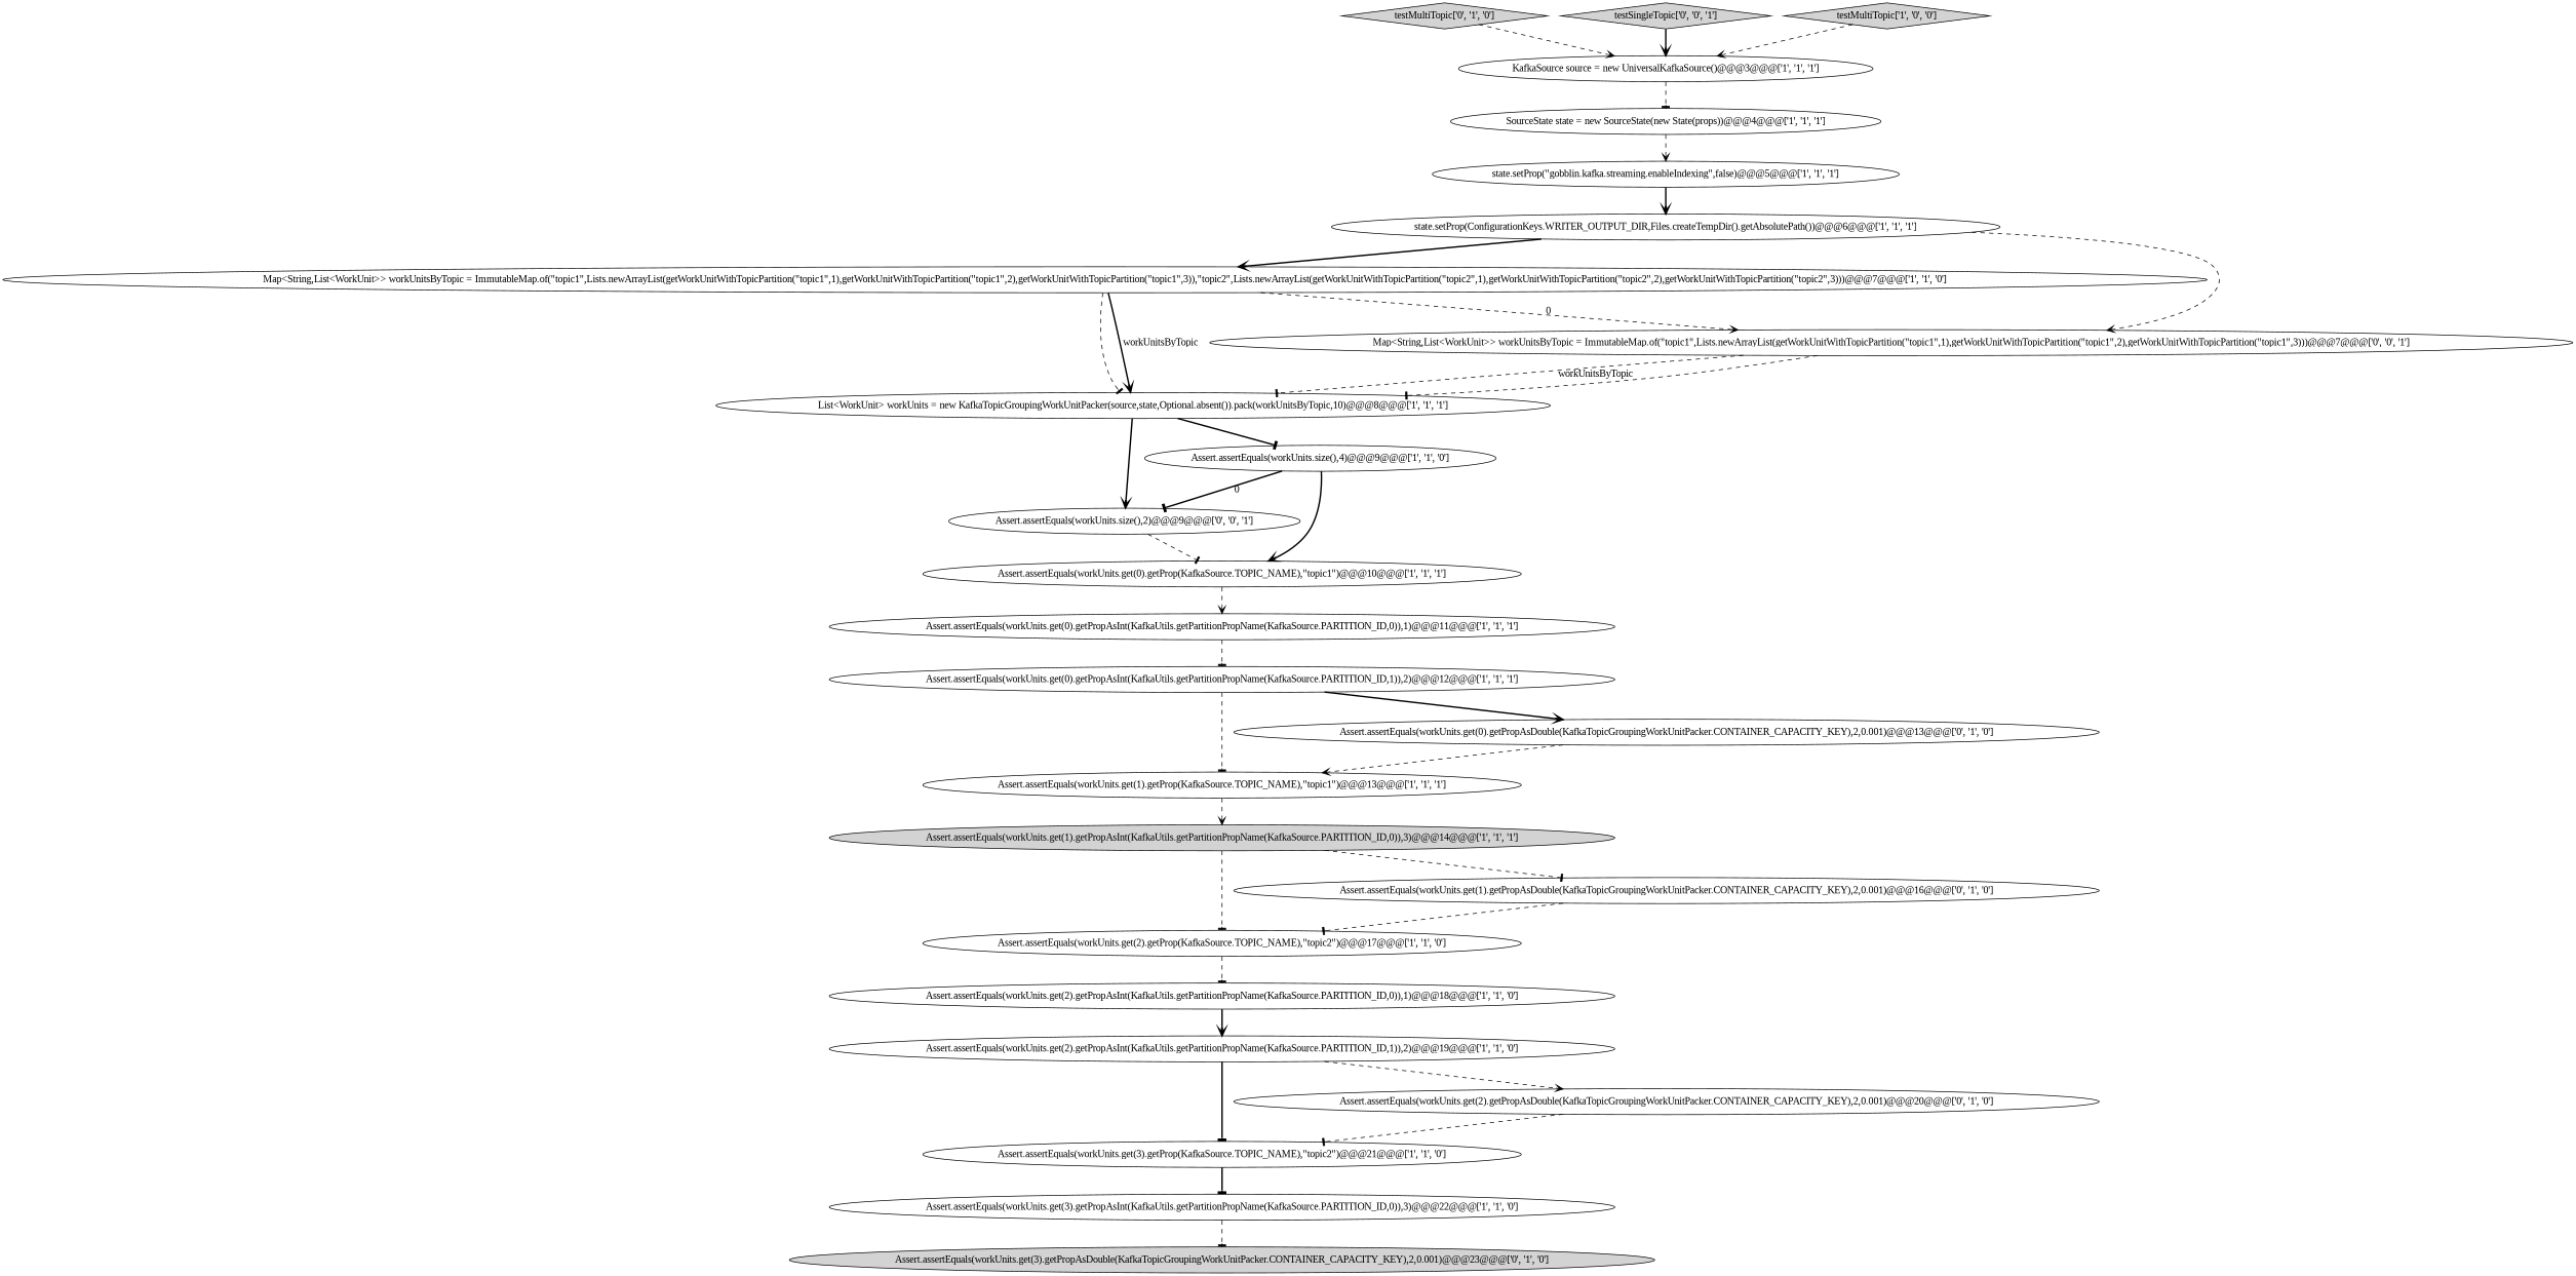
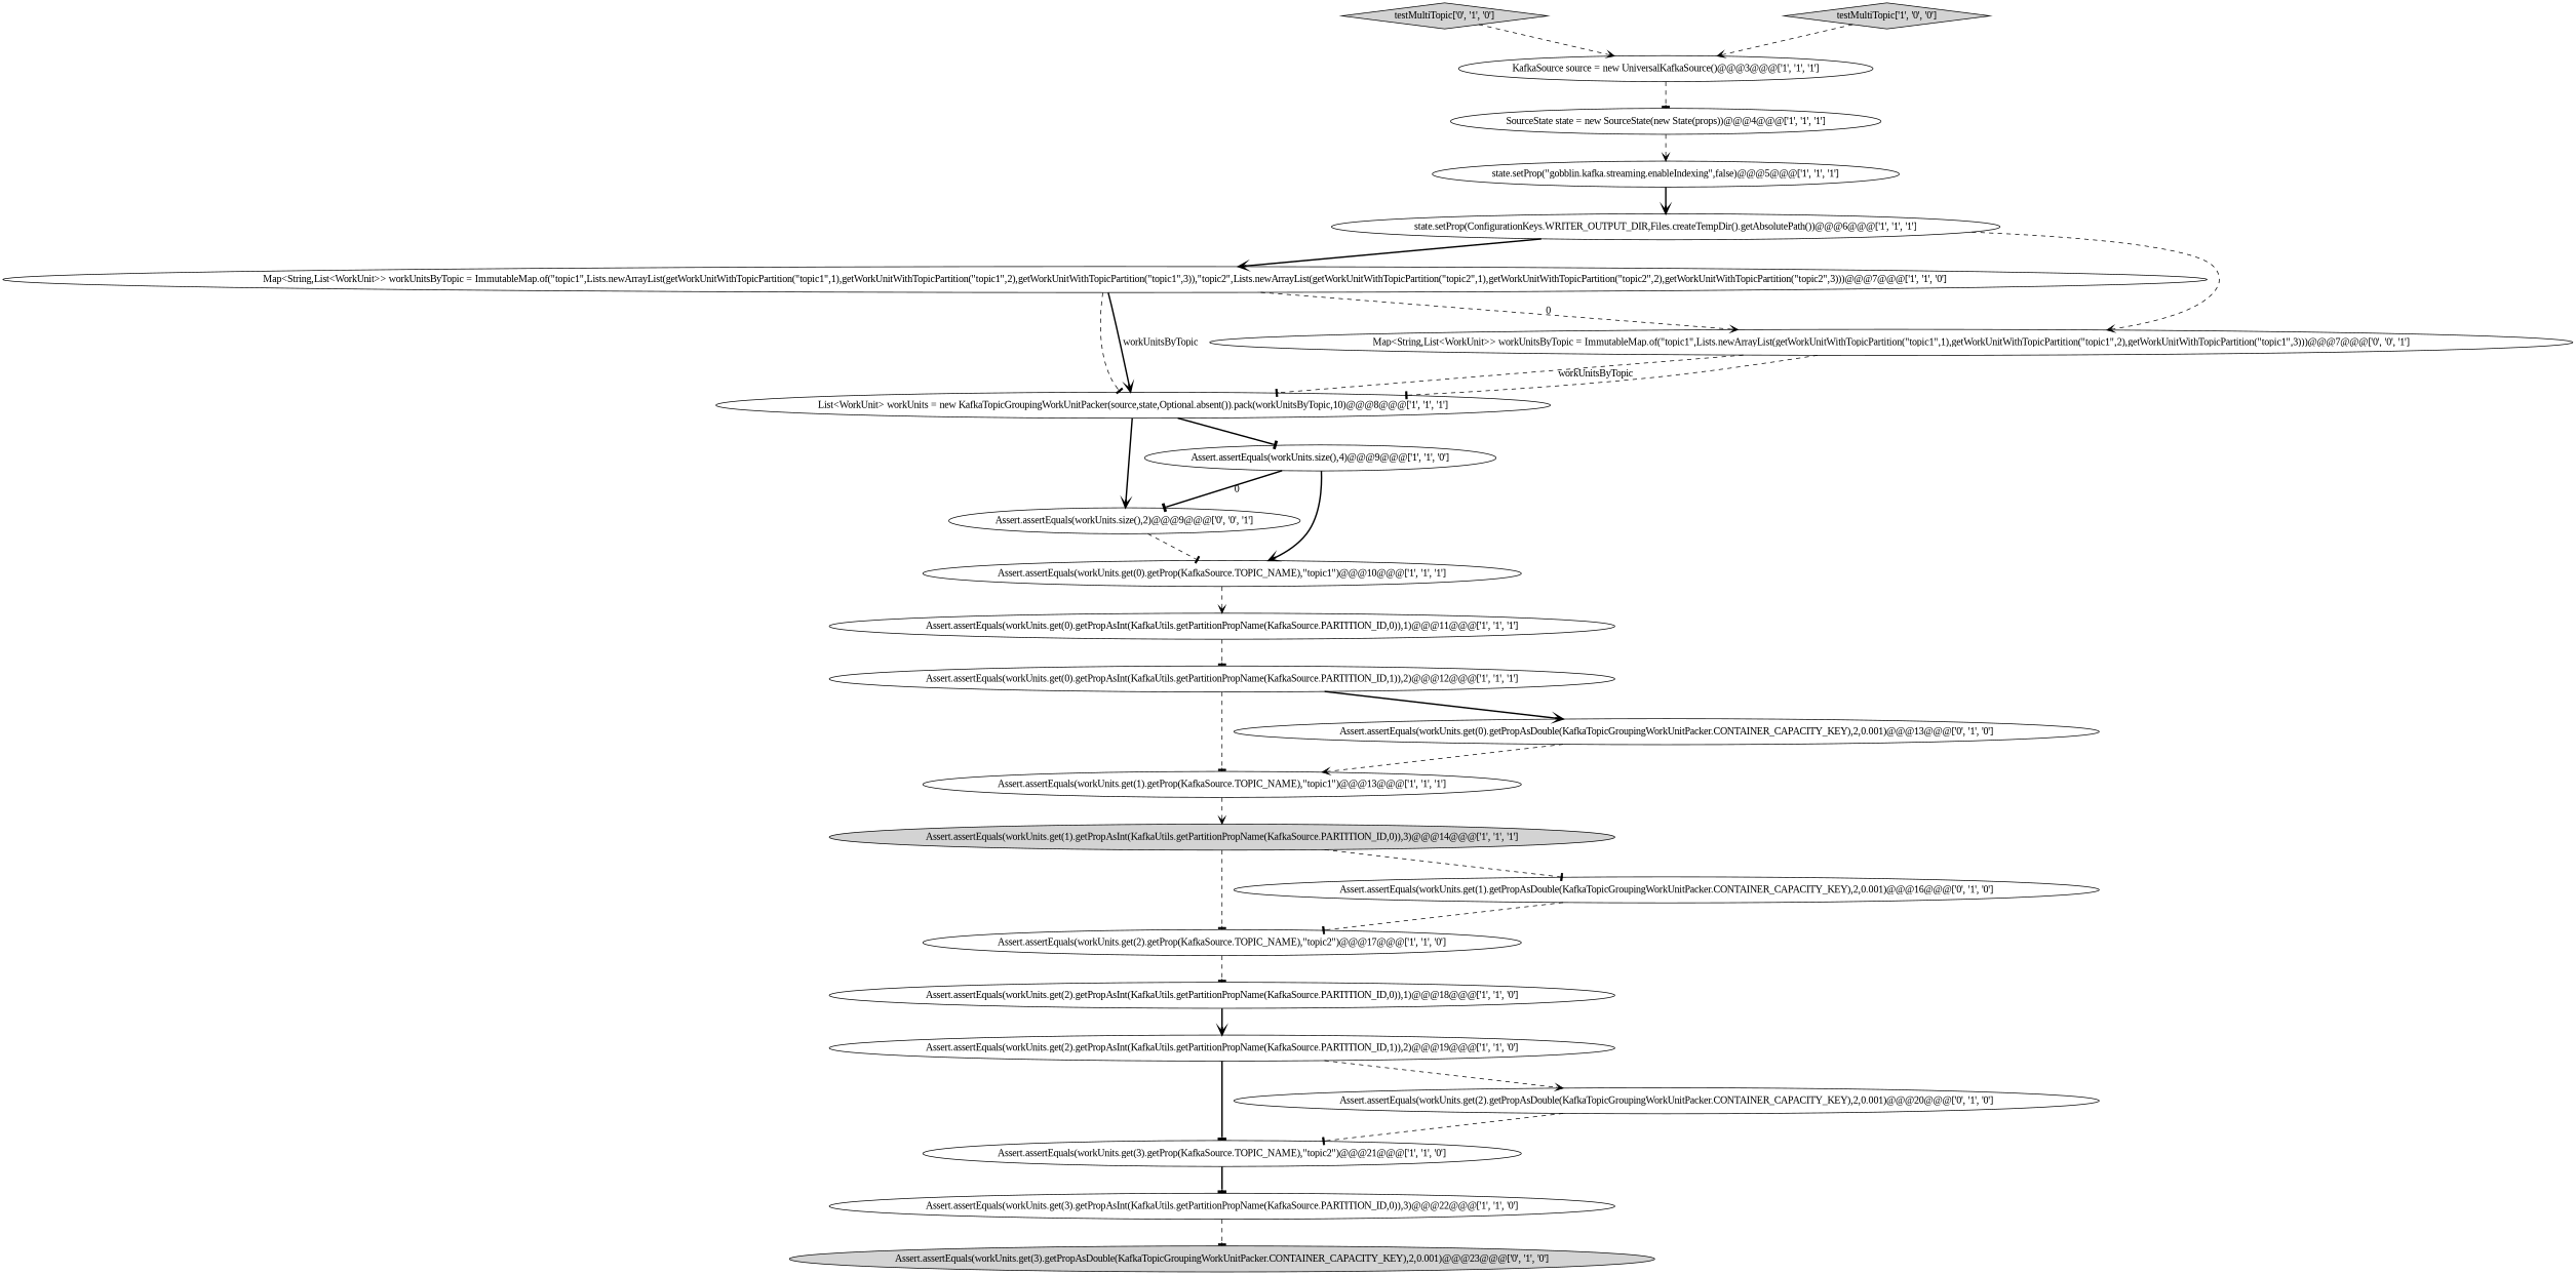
  digraph {
    fontname="Liberation Serif"
    node [fillcolor=white shape=ellipse style=filled fontname="Liberation Serif"]
    edge [style=dashed arrowhead=vee fontname="Liberation Serif"]
    n1 [label="List<WorkUnit> workUnits = new KafkaTopicGroupingWorkUnitPacker(source,state,Optional.absent()).pack(workUnitsByTopic,10)@@@8@@@['1', '1', '1']"]
    n2 [label="Assert.assertEquals(workUnits.size(),2)@@@9@@@['0', '0', '1']"]
    n3 [label="Assert.assertEquals(workUnits.size(),4)@@@9@@@['1', '1', '0']"]
    n4 [label="Assert.assertEquals(workUnits.get(2).getProp(KafkaSource.TOPIC_NAME),\"topic2\")@@@17@@@['1', '1', '0']"]
    n5 [label="Assert.assertEquals(workUnits.get(2).getPropAsInt(KafkaUtils.getPartitionPropName(KafkaSource.PARTITION_ID,0)),1)@@@18@@@['1', '1', '0']"]
    n6 [label="Assert.assertEquals(workUnits.get(1).getProp(KafkaSource.TOPIC_NAME),\"topic1\")@@@13@@@['1', '1', '1']"]
    n7 [fillcolor=lightgray label="Assert.assertEquals(workUnits.get(1).getPropAsInt(KafkaUtils.getPartitionPropName(KafkaSource.PARTITION_ID,0)),3)@@@14@@@['1', '1', '1']"]
    n8 [label="Assert.assertEquals(workUnits.get(0).getPropAsInt(KafkaUtils.getPartitionPropName(KafkaSource.PARTITION_ID,1)),2)@@@12@@@['1', '1', '1']"]
    n9 [label="Assert.assertEquals(workUnits.get(0).getPropAsDouble(KafkaTopicGroupingWorkUnitPacker.CONTAINER_CAPACITY_KEY),2,0.001)@@@13@@@['0', '1', '0']"]
    n10 [fillcolor=lightgray label="testMultiTopic['0', '1', '0']" shape=diamond]
    n11 [label="KafkaSource source = new UniversalKafkaSource()@@@3@@@['1', '1', '1']"]
    n12 [label="state.setProp(\"gobblin.kafka.streaming.enableIndexing\",false)@@@5@@@['1', '1', '1']"]
    n13 [label="state.setProp(ConfigurationKeys.WRITER_OUTPUT_DIR,Files.createTempDir().getAbsolutePath())@@@6@@@['1', '1', '1']"]
    n14 [label="Map<String,List<WorkUnit>> workUnitsByTopic = ImmutableMap.of(\"topic1\",Lists.newArrayList(getWorkUnitWithTopicPartition(\"topic1\",1),getWorkUnitWithTopicPartition(\"topic1\",2),getWorkUnitWithTopicPartition(\"topic1\",3)),\"topic2\",Lists.newArrayList(getWorkUnitWithTopicPartition(\"topic2\",1),getWorkUnitWithTopicPartition(\"topic2\",2),getWorkUnitWithTopicPartition(\"topic2\",3)))@@@7@@@['1', '1', '0']"]
    n15 [label="Map<String,List<WorkUnit>> workUnitsByTopic = ImmutableMap.of(\"topic1\",Lists.newArrayList(getWorkUnitWithTopicPartition(\"topic1\",1),getWorkUnitWithTopicPartition(\"topic1\",2),getWorkUnitWithTopicPartition(\"topic1\",3)))@@@7@@@['0', '0', '1']"]
    n16 [fillcolor=lightgray label="Assert.assertEquals(workUnits.get(3).getPropAsDouble(KafkaTopicGroupingWorkUnitPacker.CONTAINER_CAPACITY_KEY),2,0.001)@@@23@@@['0', '1', '0']"]
    n17 [label="Assert.assertEquals(workUnits.get(0).getProp(KafkaSource.TOPIC_NAME),\"topic1\")@@@10@@@['1', '1', '1']"]
    n18 [label="SourceState state = new SourceState(new State(props))@@@4@@@['1', '1', '1']"]
    n19 [label="Assert.assertEquals(workUnits.get(3).getPropAsInt(KafkaUtils.getPartitionPropName(KafkaSource.PARTITION_ID,0)),3)@@@22@@@['1', '1', '0']"]
-   n20 [fillcolor=lightgray label="testSingleTopic['0', '0', '1']" shape=diamond]
    n21 [label="Assert.assertEquals(workUnits.get(2).getPropAsInt(KafkaUtils.getPartitionPropName(KafkaSource.PARTITION_ID,1)),2)@@@19@@@['1', '1', '0']"]
    n22 [label="Assert.assertEquals(workUnits.get(3).getProp(KafkaSource.TOPIC_NAME),\"topic2\")@@@21@@@['1', '1', '0']"]
    n23 [label="Assert.assertEquals(workUnits.get(2).getPropAsDouble(KafkaTopicGroupingWorkUnitPacker.CONTAINER_CAPACITY_KEY),2,0.001)@@@20@@@['0', '1', '0']"]
    n24 [fillcolor=lightgray label="testMultiTopic['1', '0', '0']" shape=diamond]
    n25 [label="Assert.assertEquals(workUnits.get(0).getPropAsInt(KafkaUtils.getPartitionPropName(KafkaSource.PARTITION_ID,0)),1)@@@11@@@['1', '1', '1']"]
    n26 [label="Assert.assertEquals(workUnits.get(1).getPropAsDouble(KafkaTopicGroupingWorkUnitPacker.CONTAINER_CAPACITY_KEY),2,0.001)@@@16@@@['0', '1', '0']"]
    n1 -> n2 [style=bold]
    n1 -> n3 [style=bold arrowhead=tee]
    n2 -> n17 [arrowhead=tee]
    n3 -> n2 [label=0 style=bold arrowhead=tee]
    n3 -> n17 [style=bold]
    n4 -> n5 [arrowhead=tee]
    n5 -> n21 [style=bold]
    n6 -> n7
    n7 -> n4 [arrowhead=tee]
    n7 -> n26 [arrowhead=tee]
    n8 -> n6 [arrowhead=tee]
    n8 -> n9 [style=bold]
    n9 -> n6
    n10 -> n11
    n11 -> n18 [arrowhead=tee]
    n12 -> n13 [style=bold]
    n13 -> n14 [style=bold]
    n13 -> n15
    n14 -> n1 [arrowhead=tee]
    n14 -> n1 [label=workUnitsByTopic style=bold]
    n14 -> n15 [label=0]
    n15 -> n1 [label=workUnitsByTopic arrowhead=tee]
    n15 -> n1 [arrowhead=tee]
    n17 -> n25
    n18 -> n12
    n19 -> n16 [arrowhead=tee]
-   n20 -> n11 [style=bold]
    n21 -> n22 [style=bold arrowhead=tee]
    n21 -> n23
    n22 -> n19 [style=bold arrowhead=tee]
    n23 -> n22 [arrowhead=tee]
    n24 -> n11
    n25 -> n8 [arrowhead=tee]
    n26 -> n4 [arrowhead=tee]
  }
